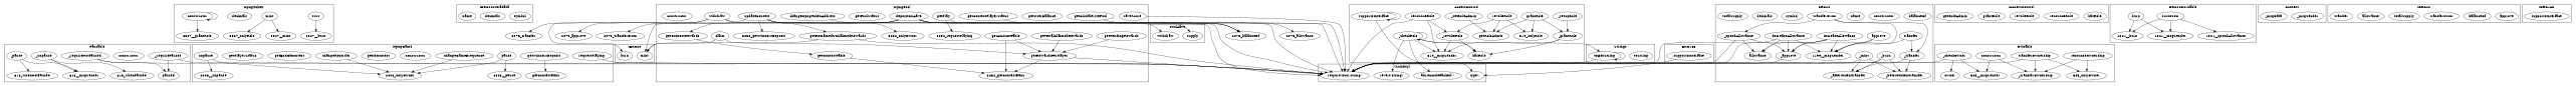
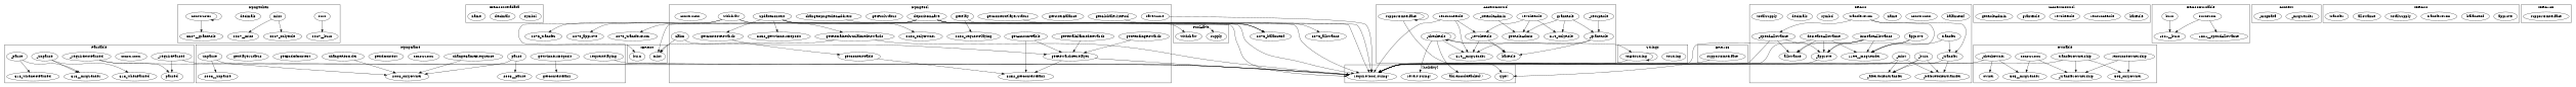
  strict digraph {
    n1 [label=burn]
    "3327__burn"
    n3 [label=mint]
    "3327_onlyRole"
    "3327__mint"
    n6 [label=decimals]
    n7 [label=constructor]
    "3327__grantRole"
    n9 [label=symbol]
    n10 [label=decimals]
    n11 [label=name]
    n12 [label=_requirePaused]
    n13 [label=paused]
    n14 [label=constructor]
    n15 [label=_unpause]
    "613__msgSender"
    "613_whenPaused"
    n18 [label=_requireNotPaused]
    n19 [label=_pause]
    "613_whenNotPaused"
    n21 [label=hasRole]
    n22 [label=renounceRole]
    n23 [label=revokeRole]
    n24 [label=grantRole]
    n25 [label=getRoleAdmin]
    n26 [label=burnFrom]
    "1321__burn"
    "1321__spendAllowance"
-   "1321__msgSender"
    n30 [label=burn]
    n31 [label=balanceOf]
    n32 [label=constructor]
    n33 [label=_approve]
    n34 [label=transfer]
    n35 [label=_transfer]
    "1199__msgSender"
    n37 [label=increaseAllowance]
    n38 [label=allowance]
    n39 [label=_burn]
    n40 [label=_beforeTokenTransfer]
    n41 [label=_afterTokenTransfer]
    n42 [label=_mint]
    n43 [label=name]
    n44 [label=transferFrom]
    n45 [label=_spendAllowance]
    n46 [label=symbol]
    n47 [label=decimals]
    n48 [label=decreaseAllowance]
    n49 [label=approve]
    n50 [label=totalSupply]
    n51 [label=supportsInterface]
    n52 [label=pause]
    "2003_onlyOwner"
    "2003__pause"
    n55 [label=getContestRank]
    n56 [label=getWinnersDeposit]
    n57 [label=changeRecorder]
    n58 [label=unpause]
    "2003__unpause"
    n60 [label=constructor]
    n61 [label=getIdContest]
    n62 [label=requestPlaying]
    n63 [label=getEndOfContest]
    n64 [label=getPlayerStatus]
    n65 [label=changeGameFrequence]
    n66 [label=getContestRewards]
    n67 [label=getContestTable]
    n68 [label=saveScore]
    n69 [label=depositOnAave]
    n70 [label=getUserBalance]
    n71 [label=getGlobalPrizePool]
    n72 [label=withdraw]
    n73 [label=getContestPlayerStatus]
    n74 [label=getAccountTable]
    n75 [label=getRewardsPerPlayer]
    "3252_getContestRank"
    n77 [label=claim]
    n78 [label=getPoolStatus]
    n79 [label=getTotalClaimedRewards]
    n80 [label=changeNpngTokenAddress]
    "3252_onlyOwner"
    n82 [label=getPendingRewards]
    n83 [label=getPlay]
    "3252_requestPlaying"
    n85 [label=updateContest]
    n86 [label=getRemainedUnclaimedRewards]
    "3252_getWinnersDeposit"
    n88 [label=constructor]
    n89 [label=supply]
    n90 [label=withdraw]
    n91 [label=_revokeRole]
    n92 [label=hasRole]
    "319__msgSender"
    n94 [label=_checkRole]
    n95 [label=_setRoleAdmin]
    n96 [label=getRoleAdmin]
    n97 [label=_setupRole]
    n98 [label=_grantRole]
    n99 [label=grantRole]
    "319_onlyRole"
    n101 [label=renounceRole]
    n102 [label=supportsInterface]
    n103 [label=revokeRole]
    n104 [label=_msgSender]
    n105 [label=_msgData]
    n106 [label=owner]
    n107 [label=renounceOwnership]
    n108 [label=_transferOwnership]
    "505_onlyOwner"
    n110 [label=transferOwnership]
    n111 [label=constructor]
    "505__msgSender"
    n113 [label=_checkOwner]
    n114 [label=toString]
    n115 [label=toHexString]
    n116 [label=mint]
    n117 [label=burn]
    n118 [label=approve]
    n119 [label=balanceOf]
    n120 [label=transferFrom]
    n121 [label=totalSupply]
    n122 [label=allowance]
    n123 [label=transfer]
    n124 [label=supportsInterface]
    "require(bool,string)"
    "type()"
    "revert(string)"
    "abi.encodePacked()"
    "2075_balanceOf"
    "2075_allowance"
    "2075_approve"
    "2075_transferFrom"
    "2075_transfer"
    subgraph cluster_1 {
      label=NpngToken
      n1
      "3327__burn"
      n3
      "3327_onlyRole"
      "3327__mint"
      n6
      n7
      "3327__grantRole"
    }
    subgraph cluster_2 {
      label=IERC20Metadata
      n9
      n10
      n11
    }
    subgraph cluster_3 {
      label=Pausable
      n12
      n13
      n14
      n15
      "613__msgSender"
      "613_whenPaused"
      n18
      n19
      "613_whenNotPaused"
    }
    subgraph cluster_4 {
      label=IAccessControl
      n21
      n22
      n23
      n24
      n25
    }
    subgraph cluster_5 {
      label=ERC20Burnable
      n26
      "1321__burn"
      "1321__spendAllowance"
-     "1321__msgSender"
      n30
    }
    subgraph cluster_6 {
      label=ERC20
      n31
      n32
      n33
      n34
      n35
      "1199__msgSender"
      n37
      n38
      n39
      n40
      n41
      n42
      n43
      n44
      n45
      n46
      n47
      n48
      n49
      n50
    }
    subgraph cluster_7 {
      label=ERC165
      n51
    }
    subgraph cluster_8 {
      label=NpngGame
      n52
      "2003_onlyOwner"
      "2003__pause"
      n55
      n56
      n57
      n58
      "2003__unpause"
      n60
      n61
      n62
      n63
      n64
      n65
    }
    subgraph cluster_9 {
      label=NpngPool
      n66
      n67
      n68
      n69
      n70
      n71
      n72
      n73
      n74
      n75
      "3252_getContestRank"
      n77
      n78
      n79
      n80
      "3252_onlyOwner"
      n82
      n83
      "3252_requestPlaying"
      n85
      n86
      "3252_getWinnersDeposit"
      n88
    }
    subgraph cluster_10 {
      label=PoolAave
      n89
      n90
    }
    subgraph cluster_11 {
      label=AccessControl
      n91
      n92
      "319__msgSender"
      n94
      n95
      n96
      n97
      n98
      n99
      "319_onlyRole"
      n101
      n102
      n103
    }
    subgraph cluster_12 {
      label=Context
      n104
      n105
    }
    subgraph cluster_13 {
      label=Ownable
      n106
      n107
      n108
      "505_onlyOwner"
      n110
      n111
      "505__msgSender"
      n113
    }
    subgraph cluster_14 {
      label=Strings
      n114
      n115
    }
    subgraph cluster_15 {
      label=IERC20
      n116
      n117
    }
    subgraph cluster_16 {
      label=IERC20
      n118
      n119
      n120
      n121
      n122
      n123
    }
    subgraph cluster_17 {
      label=IERC165
      n124
    }
    subgraph cluster_18 {
      label="[Solidity]"
      "require(bool,string)"
      "type()"
      "revert(string)"
      "abi.encodePacked()"
    }
    n1 -> "3327__burn"
    n3 -> "3327_onlyRole"
    n3 -> "3327__mint"
    n7 -> n7
    n7 -> "3327__grantRole"
    n12 -> n13
    n12 -> "require(bool,string)"
    n15 -> "613__msgSender"
    n15 -> "613_whenPaused"
    n18 -> n13
    n18 -> "require(bool,string)"
    n19 -> "613__msgSender"
    n19 -> "613_whenNotPaused"
    n26 -> "1321__burn"
    n26 -> "1321__spendAllowance"
-   n26 -> "1321__msgSender"
    n30 -> "1321__burn"
-   n30 -> "1321__msgSender"
    n33 -> "require(bool,string)"
    n34 -> n35
    n34 -> "1199__msgSender"
    n35 -> n40
    n35 -> n41
    n37 -> n33
    n37 -> "1199__msgSender"
    n37 -> n38
    n37 -> "require(bool,string)"
    n39 -> n40
    n39 -> n41
    n39 -> "require(bool,string)"
    n42 -> n40
    n42 -> n41
    n42 -> "require(bool,string)"
    n44 -> n35
    n44 -> "1199__msgSender"
    n44 -> n45
    n45 -> n33
    n45 -> n38
    n45 -> "require(bool,string)"
    n48 -> n33
    n48 -> "1199__msgSender"
    n48 -> n38
    n48 -> "require(bool,string)"
    n49 -> n33
    n49 -> "1199__msgSender"
    n51 -> "type()"
    n52 -> "2003_onlyOwner"
    n52 -> "2003__pause"
    n56 -> n55
    n57 -> "2003_onlyOwner"
    n58 -> "2003_onlyOwner"
    n58 -> "2003__unpause"
    n62 -> "require(bool,string)"
    n65 -> "2003_onlyOwner"
    n66 -> n67
    n67 -> "3252_getContestRank"
    n68 -> "require(bool,string)"
    n69 -> n89
    n69 -> n116
    n69 -> "require(bool,string)"
    n69 -> "2075_balanceOf"
    n69 -> "2075_allowance"
    n69 -> "2075_approve"
    n69 -> "2075_transferFrom"
    n71 -> "2075_balanceOf"
    n72 -> n90
    n72 -> n117
    n72 -> "require(bool,string)"
    n72 -> "2075_transfer"
    n73 -> "require(bool,string)"
    n74 -> n75
    n74 -> "3252_getContestRank"
    n75 -> "3252_getContestRank"
    n75 -> "require(bool,string)"
    n77 -> n75
    n77 -> n116
    n79 -> n75
    n80 -> "3252_onlyOwner"
    n82 -> n75
    n83 -> "3252_requestPlaying"
    n83 -> "require(bool,string)"
    n85 -> n66
    n85 -> n86
    n85 -> "3252_getWinnersDeposit"
    n85 -> "require(bool,string)"
    n85 -> "2075_balanceOf"
    n86 -> n116
    n86 -> "require(bool,string)"
    n91 -> n92
    n91 -> "319__msgSender"
    n94 -> n92
    n94 -> "319__msgSender"
    n94 -> n94
    n94 -> n115
    n94 -> "revert(string)"
    n94 -> "abi.encodePacked()"
    n95 -> n96
    n97 -> n98
    n98 -> n92
    n98 -> "319__msgSender"
    n99 -> n96
    n99 -> n98
    n99 -> "319_onlyRole"
    n101 -> n91
    n101 -> "319__msgSender"
    n101 -> "require(bool,string)"
    n102 -> n102
    n102 -> "type()"
    n103 -> n91
    n103 -> n96
    n103 -> "319_onlyRole"
    n107 -> n108
    n107 -> "505_onlyOwner"
    n110 -> n108
    n110 -> "505_onlyOwner"
    n110 -> "require(bool,string)"
    n111 -> n108
    n111 -> "505__msgSender"
    n113 -> n106
    n113 -> "505__msgSender"
    n113 -> "require(bool,string)"
    n115 -> n115
    n115 -> "require(bool,string)"
  }
